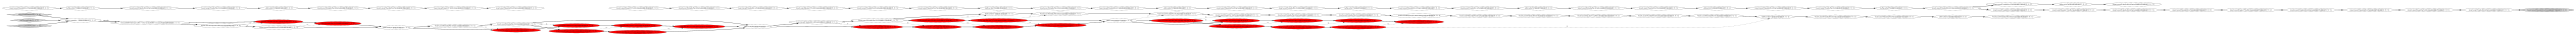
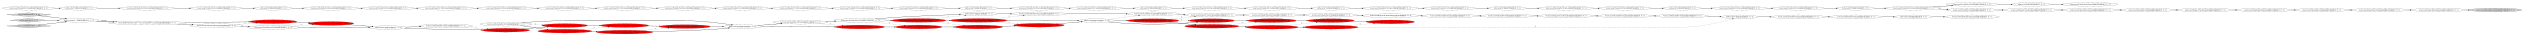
  digraph {
    fontname=Nunito
    rankdir=LR
    node [fillcolor=white fontname=Nunito shape=ellipse style=filled]
    edge [fontname=Nunito style=bold]
    n1 [fillcolor=red label="assertTrue(buffer.isEmpty())@@@19@@@['0', '1', '0']"]
    n2 [fillcolor=red label="assertFalse(buffer.isFull())@@@20@@@['0', '1', '0']"]
    n3 [fillcolor=red label="assertEquals(0,buffer.size())@@@21@@@['0', '1', '0']"]
    n4 [label="Assert.assertFalse(buffer.isEmpty())@@@41@@@['0', '0', '1']"]
    n5 [label="Assert.assertFalse(buffer.isFull())@@@42@@@['0', '0', '1']"]
    n6 [label="Assert.assertEquals(\"4\",buffer.take())@@@43@@@['0', '0', '1']"]
    n7 [label="CircularBuffer<String> buffer = new CircularBuffer<>(,capacity)@@@4@@@['1', '1', '1']"]
    n8 [fillcolor=red label="assertTrue(buffer.isEmpty())@@@5@@@['0', '1', '0']"]
    n9 [label="Assert.assertTrue(buffer.isEmpty())@@@5@@@['1', '0', '1']"]
    n10 [fillcolor=red label="assertFalse(buffer.isFull())@@@6@@@['0', '1', '0']"]
    n11 [label="Assert.assertFalse(buffer.isFull())@@@6@@@['1', '0', '1']"]
    n12 [label="buffer.write(\"b\")@@@49@@@['0', '0', '1']"]
    n13 [label="Assert.assertFalse(buffer.isEmpty())@@@50@@@['0', '0', '1']"]
    n14 [label="Assert.assertFalse(buffer.isFull())@@@51@@@['0', '0', '1']"]
    n15 [label="Assert.assertTrue(buffer.isEmpty())@@@44@@@['0', '0', '1']"]
    n16 [label="Assert.assertFalse(buffer.isFull())@@@45@@@['0', '0', '1']"]
    n17 [label="buffer.write(\"a\")@@@46@@@['0', '0', '1']"]
    n18 [label="Assert.assertFalse(buffer.isEmpty())@@@32@@@['0', '0', '1']"]
    n19 [label="Assert.assertTrue(buffer.isFull())@@@33@@@['0', '0', '1']"]
    n20 [label="buffer.write(\"4\")@@@34@@@['0', '0', '1']"]
    n21 [label="buffer.write(\"g\")@@@64@@@['0', '0', '1']"]
    n22 [label="Assert.assertFalse(buffer.isEmpty())@@@65@@@['0', '0', '1']"]
    n23 [label="buffer.reset()@@@17@@@['1', '1', '0']"]
    n24 [fillcolor=red label="Assert.assertNull(buffer.peek())@@@18@@@['1', '0', '0']"]
    n25 [fillcolor=red label="assertNull(buffer.peek())@@@18@@@['0', '1', '0']"]
    n26 [label="Assert.assertTrue(buffer.isFull())@@@15@@@['0', '0', '1']"]
    n27 [label="Assert.assertEquals(\"A\",buffer.take())@@@16@@@['0', '0', '1']"]
    n28 [fillcolor=red label="Assert.assertTrue(buffer.isEmpty())@@@19@@@['1', '0', '0']"]
    n29 [label="Assert.assertFalse(buffer.isEmpty())@@@68@@@['0', '0', '1']"]
    n30 [label="Assert.assertFalse(buffer.isFull())@@@69@@@['0', '0', '1']"]
    n31 [label="Assert.assertEquals(\"f\",buffer.take())@@@70@@@['0', '0', '1']"]
    n32 [fillcolor=lightgray label="testCircularBufferReset['1', '0', '0']" shape=diamond]
    n33 [label="final int capacity = 3@@@3@@@['1', '1', '1']"]
    n34 [label="Assert.assertTrue(buffer.isEmpty())@@@74@@@['0', '0', '1']"]
    n35 [fillcolor=lightgray label="Assert.assertFalse(buffer.isFull())@@@75@@@['0', '0', '1']"]
    n36 [label="Assert.assertFalse(buffer.isEmpty())@@@11@@@['1', '0', '1']"]
    n37 [fillcolor=red label="assertFalse(buffer.isEmpty())@@@13@@@['0', '1', '0']"]
    n38 [label="Assert.assertFalse(buffer.isFull())@@@12@@@['1', '0', '1']"]
    n39 [fillcolor=red label="assertFalse(buffer.isFull())@@@14@@@['0', '1', '0']"]
    n40 [label="buffer.write(\"C\")@@@13@@@['0', '0', '1']"]
    n41 [fillcolor=red label="Assert.assertEquals(2,buffer.size())@@@15@@@['1', '0', '0']"]
    n42 [label="Assert.assertFalse(buffer.isEmpty())@@@14@@@['0', '0', '1']"]
    n43 [label="Assert.assertFalse(buffer.isEmpty())@@@17@@@['0', '0', '1']"]
    n44 [label="Assert.assertFalse(buffer.isFull())@@@18@@@['0', '0', '1']"]
    n45 [label="Assert.assertTrue(buffer.isFull())@@@57@@@['0', '0', '1']"]
    n46 [label="buffer.write(\"e\")@@@58@@@['0', '0', '1']"]
    n47 [label="Assert.assertFalse(buffer.isEmpty())@@@59@@@['0', '0', '1']"]
    n48 [label="Assert.assertFalse(buffer.isEmpty())@@@8@@@['1', '0', '1']"]
    n49 [fillcolor=red label="assertFalse(buffer.isEmpty())@@@8@@@['0', '1', '0']"]
    n50 [label="Assert.assertFalse(buffer.isFull())@@@9@@@['1', '0', '1']"]
    n51 [fillcolor=red label="assertFalse(buffer.isFull())@@@9@@@['0', '1', '0']"]
    n52 [label="buffer.write(\"B\")@@@10@@@['1', '1', '1']"]
    n53 [fillcolor=red label="Assert.assertEquals(1,buffer.size())@@@10@@@['1', '0', '0']"]
    n54 [label="Assert.assertFalse(buffer.isEmpty())@@@38@@@['0', '0', '1']"]
+   n55 [label="Assert.assertFalse(buffer.isFull())@@@39@@@['0', '0', '1']"]
    n56 [label="Assert.assertEquals(\"3\",buffer.take())@@@40@@@['0', '0', '1']"]
    n57 [label="Assert.assertFalse(buffer.isEmpty())@@@35@@@['0', '0', '1']"]
    n58 [label="Assert.assertTrue(buffer.isFull())@@@36@@@['0', '0', '1']"]
    n59 [label="Assert.assertEquals(\"2\",buffer.take())@@@37@@@['0', '0', '1']"]
    n60 [fillcolor=red label="Assert.assertEquals(0,buffer.size())@@@21@@@['1', '0', '0']"]
    n61 [label="buffer.write(\"1\")@@@25@@@['0', '0', '1']"]
    n62 [label="Assert.assertFalse(buffer.isEmpty())@@@26@@@['0', '0', '1']"]
    n63 [fillcolor=red label="Assert.assertFalse(buffer.isFull())@@@20@@@['1', '0', '0']"]
    n64 [fillcolor=red label="assertEquals(2,buffer.size())@@@15@@@['0', '1', '0']"]
    n65 [label="buffer.write(\"A\")@@@7@@@['1', '1', '1']"]
    n66 [label="Assert.assertFalse(buffer.isEmpty())@@@71@@@['0', '0', '1']"]
    n67 [label="Assert.assertFalse(buffer.isEmpty())@@@47@@@['0', '0', '1']"]
    n68 [label="Assert.assertFalse(buffer.isFull())@@@48@@@['0', '0', '1']"]
    n69 [fillcolor=red label="assertEquals(1,buffer.size())@@@10@@@['0', '1', '0']"]
    n70 [label="Assert.assertFalse(buffer.isEmpty())@@@56@@@['0', '0', '1']"]
    n71 [label="buffer.write(\"f\")@@@61@@@['0', '0', '1']"]
    n72 [label="Assert.assertFalse(buffer.isEmpty())@@@62@@@['0', '0', '1']"]
    n73 [label="Assert.assertTrue(buffer.isFull())@@@63@@@['0', '0', '1']"]
    n74 [label="Assert.assertTrue(buffer.isFull())@@@66@@@['0', '0', '1']"]
    n75 [label="Assert.assertFalse(buffer.isFull())@@@24@@@['0', '0', '1']"]
    n76 [label="Assert.assertEquals(\"B\",buffer.take())@@@19@@@['0', '0', '1']"]
    n77 [label="Assert.assertEquals(\"e\",buffer.take())@@@67@@@['0', '0', '1']"]
    n78 [label="buffer.write(\"3\")@@@31@@@['0', '0', '1']"]
    n79 [fillcolor=red label="assertEquals(\"A\",buffer.peek())@@@16@@@['0', '1', '0']"]
    n80 [label="buffer.write(\"c\")@@@52@@@['0', '0', '1']"]
    n81 [fillcolor=red label="assertEquals(\"A\",buffer.peek())@@@11@@@['0', '1', '0']"]
    n82 [label="Assert.assertFalse(buffer.isFull())@@@27@@@['0', '0', '1']"]
    n83 [label="buffer.write(\"2\")@@@28@@@['0', '0', '1']"]
    n84 [fillcolor=red label="Assert.assertEquals(\"A\",buffer.peek())@@@16@@@['1', '0', '0']"]
    n85 [fillcolor=lightgray label="testCircularBuffer['0', '0', '1']" shape=diamond]
    n86 [label="Assert.assertFalse(buffer.isEmpty())@@@20@@@['0', '0', '1']"]
    n87 [label="Assert.assertFalse(buffer.isFull())@@@21@@@['0', '0', '1']"]
    n88 [label="Assert.assertFalse(buffer.isFull())@@@72@@@['0', '0', '1']"]
    n89 [label="Assert.assertTrue(buffer.isFull())@@@60@@@['0', '0', '1']"]
    n90 [label="Assert.assertFalse(buffer.isEmpty())@@@29@@@['0', '0', '1']"]
    n91 [label="Assert.assertFalse(buffer.isFull())@@@30@@@['0', '0', '1']"]
    n92 [label="Assert.assertTrue(buffer.isEmpty())@@@23@@@['0', '0', '1']"]
    n93 [label="Assert.assertEquals(\"C\",buffer.take())@@@22@@@['0', '0', '1']"]
    n94 [label="Assert.assertFalse(buffer.isEmpty())@@@53@@@['0', '0', '1']"]
    n95 [label="Assert.assertTrue(buffer.isFull())@@@54@@@['0', '0', '1']"]
    n96 [label="buffer.write(\"d\")@@@55@@@['0', '0', '1']"]
    n97 [label="Assert.assertEquals(\"g\",buffer.take())@@@73@@@['0', '0', '1']"]
    n98 [fillcolor=red label="Assert.assertEquals(\"A\",buffer.peek())@@@11@@@['1', '0', '0']"]
    n99 [fillcolor=lightgray label="testCircularBufferReset['0', '1', '0']" shape=diamond]
    n1 -> n2
    n2 -> n3
    n4 -> n5
    n5 -> n6
    n6 -> n15
    n7 -> n8
    n7 -> n9
    n8 -> n10
    n9 -> n8 [label=0 style=dashed]
    n9 -> n11
    n10 -> n65
    n11 -> n10 [label=0 style=dashed]
    n11 -> n65
    n12 -> n13
    n13 -> n14
    n14 -> n80
    n15 -> n16
    n16 -> n17
    n17 -> n67
    n18 -> n19
    n19 -> n20
    n20 -> n57
    n21 -> n22
    n23 -> n24
    n23 -> n25
    n23 -> n26 [label=7 style=dashed]
    n24 -> n25 [label=0 style=dashed]
    n24 -> n27 [label=0 style=dashed]
    n24 -> n28
    n25 -> n1
    n26 -> n27
    n27 -> n43
    n28 -> n1 [label=0 style=dashed]
    n28 -> n63
    n29 -> n30
    n30 -> n31
    n31 -> n66
    n32 -> n33
    n33 -> n7 [label=capacity style=solid]
    n33 -> n7
    n34 -> n35
    n36 -> n37 [label=0 style=dashed]
    n36 -> n38
    n37 -> n39
    n38 -> n39 [label=0 style=dashed]
    n38 -> n40
    n38 -> n41
    n39 -> n64
    n40 -> n42
    n41 -> n40 [label=0 style=dashed]
    n41 -> n64 [label=0 style=dashed]
    n41 -> n84
    n42 -> n26
    n43 -> n44
    n44 -> n76
    n45 -> n46
    n46 -> n47
    n47 -> n89
    n48 -> n49 [label=0 style=dashed]
-   n48 -> n50
    n49 -> n51
    n50 -> n51 [label=0 style=dashed]
    n50 -> n52
    n50 -> n53
    n51 -> n69
    n52 -> n36
    n52 -> n37
    n53 -> n69 [label=0 style=dashed]
    n53 -> n98
+   n54 -> n55
+   n55 -> n56
    n56 -> n4
    n57 -> n58
    n58 -> n59
    n59 -> n54
    n60 -> n3 [label=0 style=dashed]
    n60 -> n61 [label=0 style=dashed]
    n61 -> n62
    n62 -> n82
    n63 -> n2 [label=0 style=dashed]
    n63 -> n60
    n64 -> n79
    n65 -> n48
    n65 -> n49
    n66 -> n88
    n67 -> n68
    n68 -> n12
    n69 -> n81
    n70 -> n45
    n71 -> n72
    n72 -> n73
    n72 -> n74
    n73 -> n21
    n74 -> n77
    n75 -> n61
    n76 -> n86
    n77 -> n29
    n78 -> n18
    n79 -> n23
    n80 -> n94
    n81 -> n52
    n82 -> n83
    n83 -> n90
    n84 -> n23
    n84 -> n42 [label=0 style=dashed]
    n84 -> n79 [label=0 style=dashed]
    n85 -> n33
    n86 -> n87
    n87 -> n93
    n88 -> n97
    n89 -> n71
    n91 -> n78
    n92 -> n75
    n93 -> n92
    n94 -> n95
    n95 -> n96
    n96 -> n70
    n97 -> n34
    n98 -> n52
    n98 -> n81 [label=0 style=dashed]
    n99 -> n33
  }
